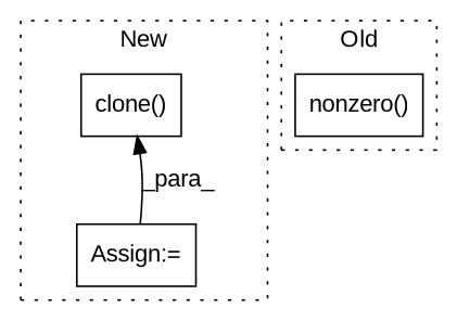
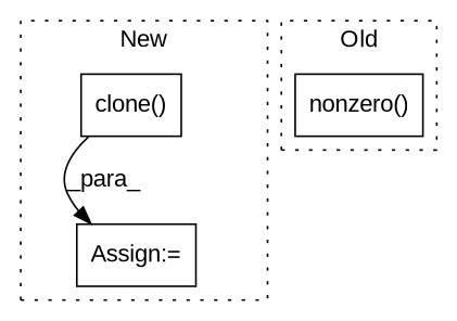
  digraph {
    fontname="Liberation Sans"
    node [a=75 shape=box fontname="Liberation Sans"]
    n1 [l=14 label="clone()" s=3407]
    n2 [a=68 l=3 label="Assign:=" s=3442]
    n3 [l=11 label="nonzero()" s=3353]
    subgraph cluster_1 {
      label=New
      style=dotted
      n1
      n2
    }
    subgraph cluster_2 {
      label=Old
      style=dotted
      n3
    }
-   n2 -> n1 [label=_para_ fontname="Liberation Sans"]
+   n1 -> n2 [label=_para_ fontname="Liberation Sans"]
  }
